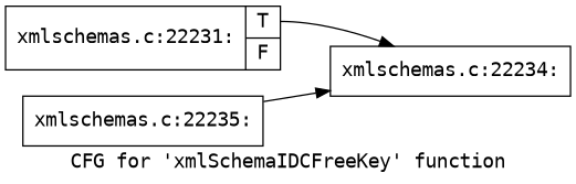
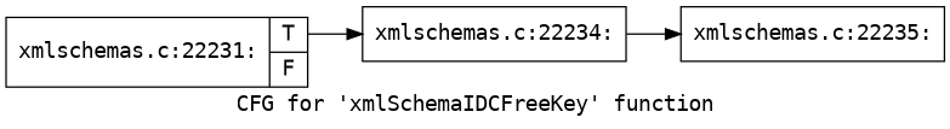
  digraph {
    fontname="DejaVu Sans Mono"
    label="CFG for 'xmlSchemaIDCFreeKey' function"
    rankdir=LR
    node [fontname="DejaVu Sans Mono" shape=record]
    edge [fontname="DejaVu Sans Mono"]
    n1 [label="{xmlschemas.c:22231:|{<s0>T|<s1>F}}"]
    n2 [label="{xmlschemas.c:22234:}"]
    n3 [label="{xmlschemas.c:22235:}"]
    n1 -> n2 [tailport=s0]
-   n3 -> n2
+   n2 -> n3
  }
